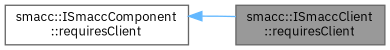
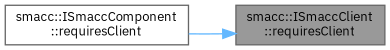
  digraph {
    rankdir=RL
    fontname="IBM Plex Sans"
    node [fontname="IBM Plex Sans" fontsize=10 shape=box style=filled]
    n1 [color=gray40 fillcolor=grey60 fontcolor=black height=0.2 label="smacc::ISmaccClient\l::requiresClient" width=0.4]
    n2 [color=grey40 fillcolor=white height=0.2 label="smacc::ISmaccComponent\l::requiresClient" width=0.4]
-   n2 -> n1 [color=steelblue1 dir=back fontname="IBM Plex Sans" fontsize=10 labelfontname=Helvetica labelfontsize=10 style=solid]
+   n1 -> n2 [color=steelblue1 dir=back fontname="IBM Plex Sans" fontsize=10 labelfontname=Helvetica labelfontsize=10 style=solid]
  }
